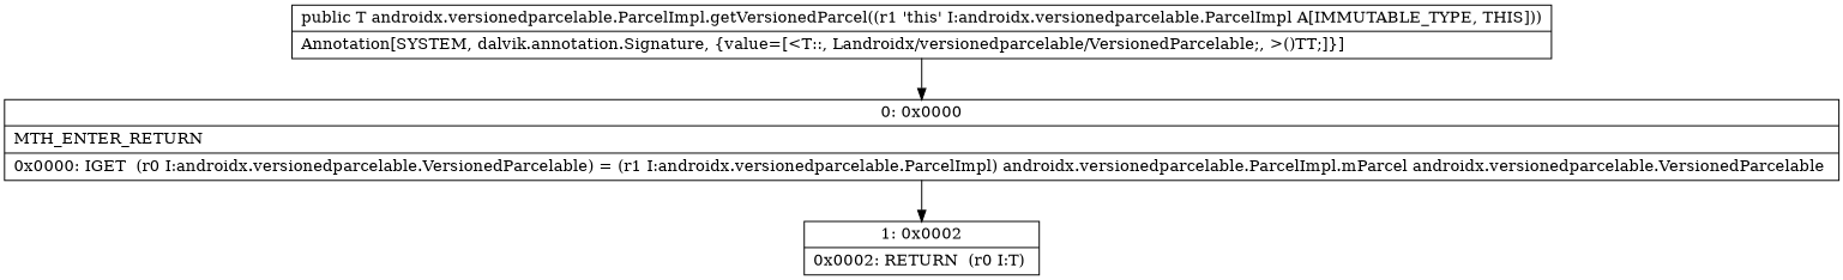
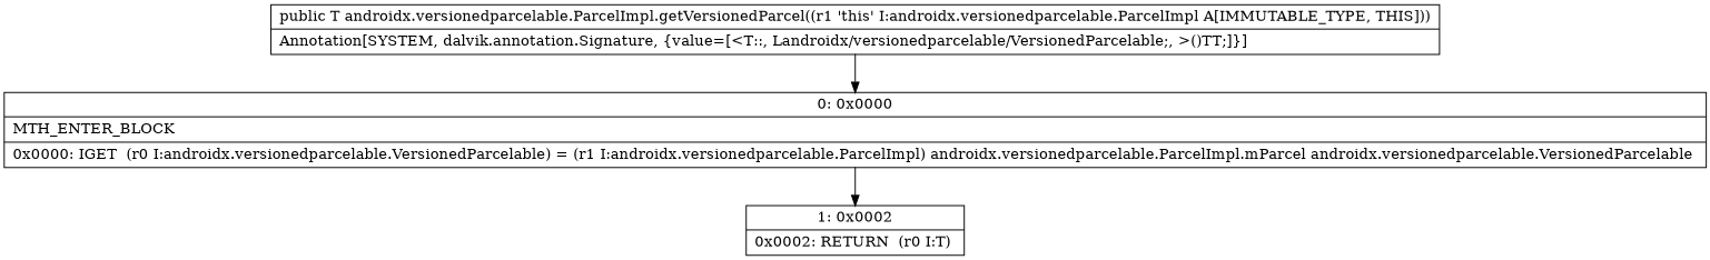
  digraph {
    node [shape=record]
-   n1 [label="{0\:\ 0x0000|MTH_ENTER_RETURN\l|0x0000: IGET  (r0 I:androidx.versionedparcelable.VersionedParcelable) = (r1 I:androidx.versionedparcelable.ParcelImpl) androidx.versionedparcelable.ParcelImpl.mParcel androidx.versionedparcelable.VersionedParcelable \l}"]
+   n1 [label="{0\:\ 0x0000|MTH_ENTER_BLOCK\l|0x0000: IGET  (r0 I:androidx.versionedparcelable.VersionedParcelable) = (r1 I:androidx.versionedparcelable.ParcelImpl) androidx.versionedparcelable.ParcelImpl.mParcel androidx.versionedparcelable.VersionedParcelable \l}"]
    n2 [label="{1\:\ 0x0002|0x0002: RETURN  (r0 I:T) \l}"]
    n3 [label="{public T androidx.versionedparcelable.ParcelImpl.getVersionedParcel((r1 'this' I:androidx.versionedparcelable.ParcelImpl A[IMMUTABLE_TYPE, THIS]))  | Annotation[SYSTEM, dalvik.annotation.Signature, \{value=[\<T::, Landroidx\/versionedparcelable\/VersionedParcelable;, \>()TT;]\}]\l}"]
    n1 -> n2
    n3 -> n1
  }
